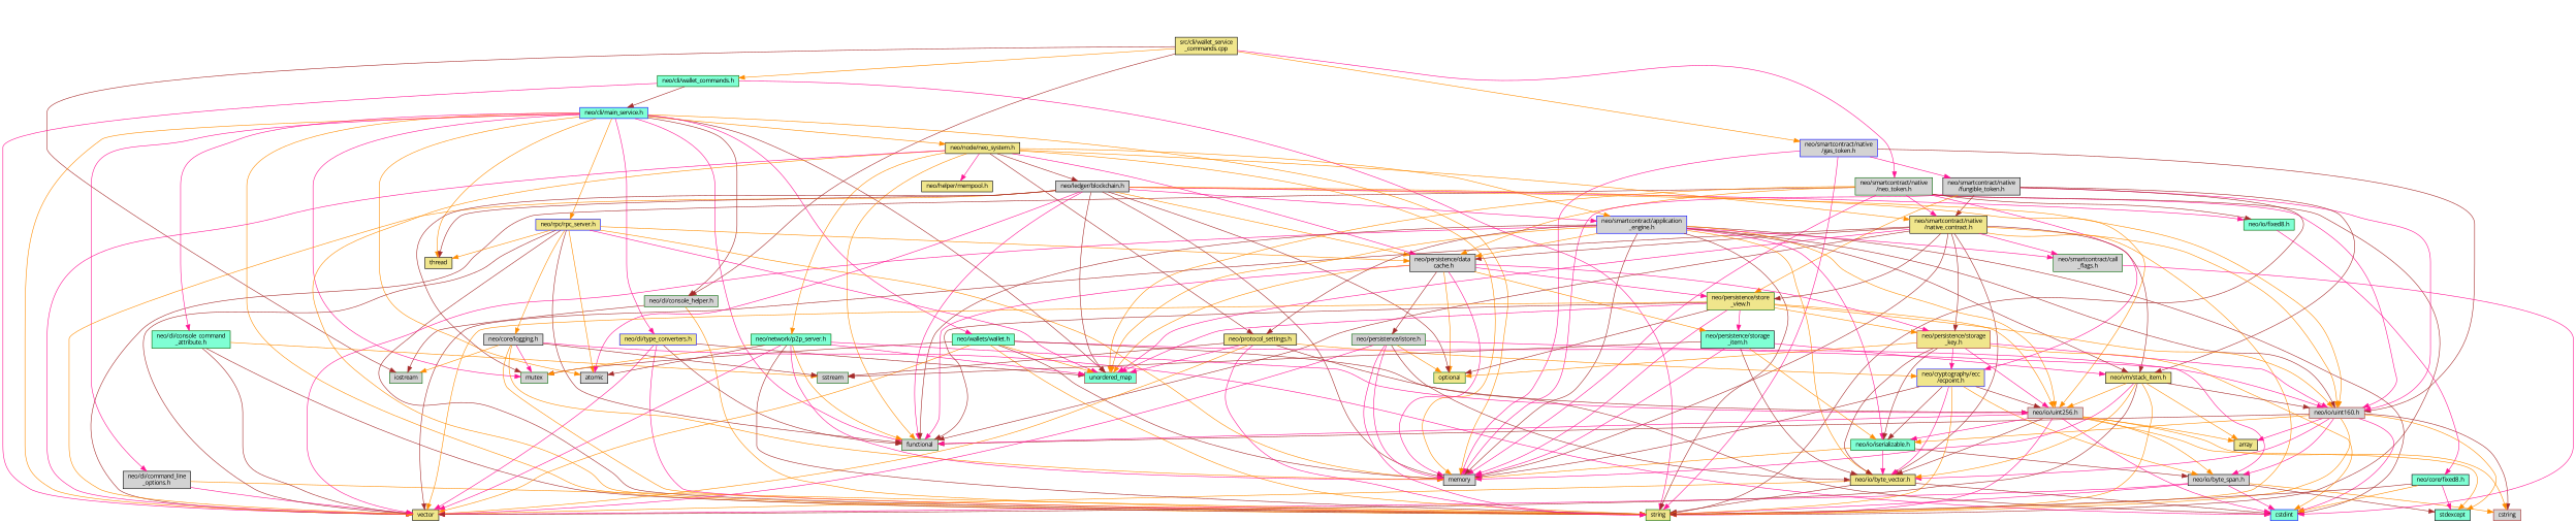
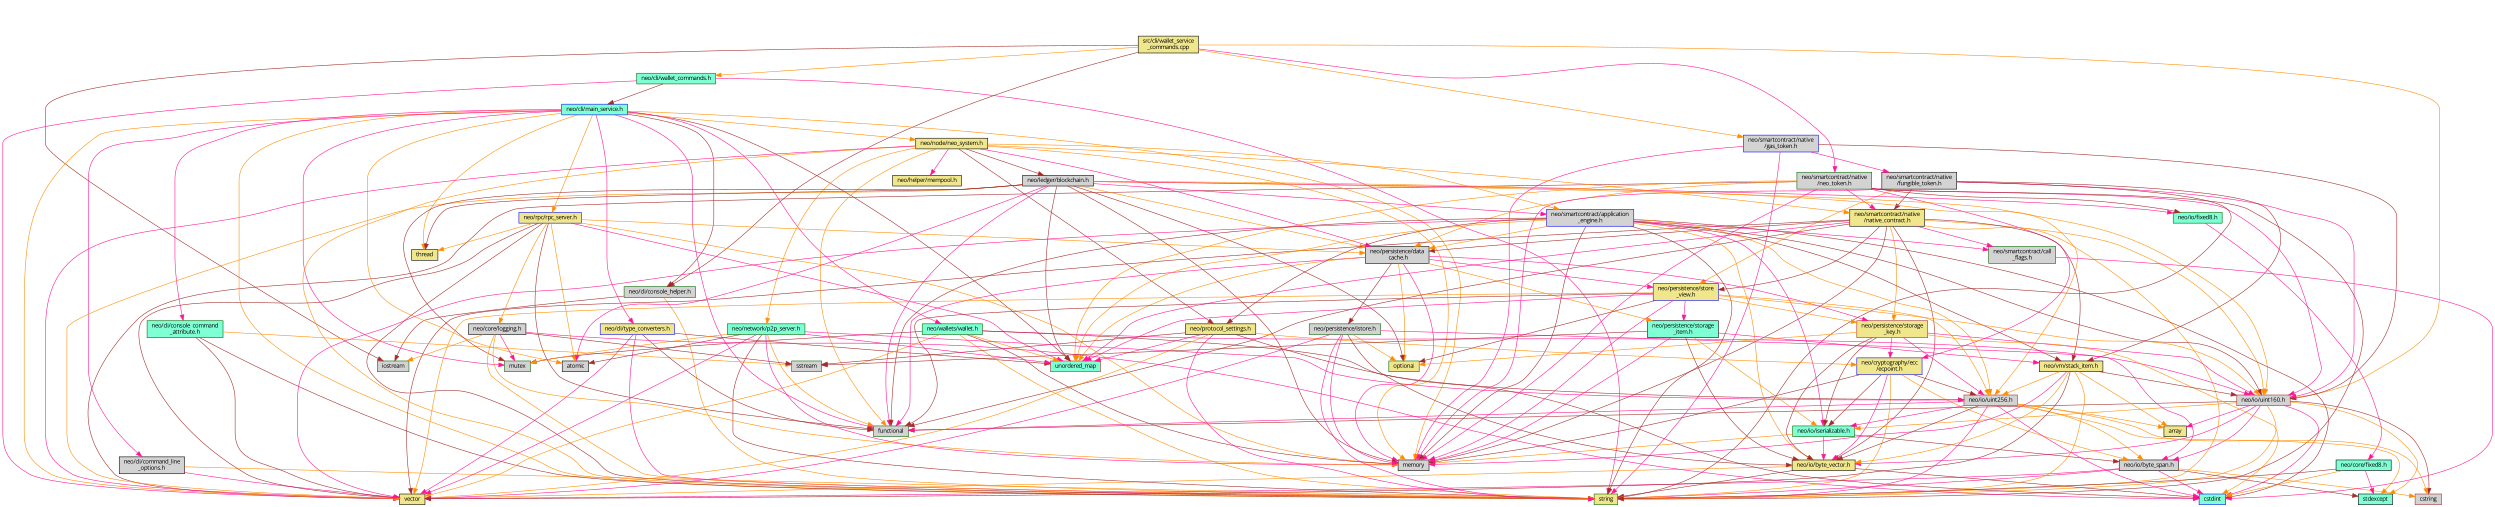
  digraph {
    fontname="Open Sans"
    node [color=black fillcolor=lightgrey fontname="Open Sans" fontsize=10 shape=box style=filled]
    edge [color=darkorange fontname="Open Sans" fontsize=10 labelfontname=Helvetica labelfontsize=10 style=solid]
    n1 [fillcolor=khaki fontcolor=black height=0.2 label="src/cli/wallet_service\l_commands.cpp" width=0.4]
    n2 [color=darkgreen height=0.2 label="neo/cli/console_helper.h" width=0.4]
    n3 [color=darkgreen height=0.2 label=iostream width=0.4]
    n4 [color=darkgreen fillcolor=aquamarine height=0.2 label="neo/cli/wallet_commands.h" width=0.4]
    n5 [color=brown height=0.2 label="neo/io/uint160.h" width=0.4]
    n6 [color=blue height=0.2 label="neo/smartcontract/native\l/gas_token.h" width=0.4]
    n7 [color=darkgreen height=0.2 label="neo/smartcontract/native\l/neo_token.h" width=0.4]
    n8 [color=darkgreen fillcolor=khaki height=0.2 label=string width=0.4]
    n9 [color=blue fillcolor=aquamarine height=0.2 label="neo/cli/main_service.h" width=0.4]
    n10 [fillcolor=khaki height=0.2 label=vector width=0.4]
    n11 [color=darkgreen height=0.2 label=functional width=0.4]
    n12 [color=blue fillcolor=aquamarine height=0.2 label=cstdint width=0.4]
    n13 [fillcolor=aquamarine height=0.2 label=stdexcept width=0.4]
    n14 [height=0.2 label="neo/io/byte_span.h" width=0.4]
    n15 [color=brown height=0.2 label=cstring width=0.4]
    n16 [fillcolor=khaki height=0.2 label="neo/io/byte_vector.h" width=0.4]
    n17 [color=darkgreen fillcolor=aquamarine height=0.2 label="neo/io/iserializable.h" width=0.4]
    n18 [fillcolor=khaki height=0.2 label=array width=0.4]
    n19 [height=0.2 label=memory width=0.4]
    n20 [height=0.2 label="neo/smartcontract/native\l/fungible_token.h" width=0.4]
    n21 [color=brown fillcolor=aquamarine height=0.2 label=unordered_map width=0.4]
    n22 [height=0.2 label="neo/persistence/data\l_cache.h" width=0.4]
    n23 [fillcolor=khaki height=0.2 label="neo/smartcontract/native\l/native_contract.h" width=0.4]
    n24 [color=darkgreen fillcolor=aquamarine height=0.2 label="neo/io/fixed8.h" width=0.4]
    n25 [color=blue fillcolor=khaki height=0.2 label="neo/cryptography/ecc\l/ecpoint.h" width=0.4]
    n26 [height=0.2 label="neo/cli/command_line\l_options.h" width=0.4]
    n27 [color=darkgreen fillcolor=aquamarine height=0.2 label="neo/cli/console_command\l_attribute.h" width=0.4]
    n28 [color=blue fillcolor=khaki height=0.2 label="neo/cli/type_converters.h" width=0.4]
    n29 [fillcolor=khaki height=0.2 label="neo/node/neo_system.h" width=0.4]
    n30 [height=0.2 label=atomic width=0.4]
    n31 [color=darkgreen height=0.2 label=mutex width=0.4]
    n32 [fillcolor=khaki height=0.2 label=thread width=0.4]
    n33 [color=blue fillcolor=khaki height=0.2 label="neo/rpc/rpc_server.h" width=0.4]
    n34 [color=darkgreen fillcolor=aquamarine height=0.2 label="neo/wallets/wallet.h" width=0.4]
    n35 [color=darkgreen height=0.2 label=sstream width=0.4]
    n36 [height=0.2 label="neo/ledger/blockchain.h" width=0.4]
    n37 [color=blue height=0.2 label="neo/smartcontract/application\l_engine.h" width=0.4]
    n38 [fillcolor=khaki height=0.2 label="neo/protocol_settings.h" width=0.4]
    n39 [fillcolor=khaki height=0.2 label="neo/helper/mempool.h" width=0.4]
    n40 [color=darkgreen fillcolor=aquamarine height=0.2 label="neo/network/p2p_server.h" width=0.4]
    n41 [height=0.2 label="neo/core/logging.h" width=0.4]
    n42 [color=brown height=0.2 label="neo/io/uint256.h" width=0.4]
    n43 [color=darkgreen fillcolor=khaki height=0.2 label=optional width=0.4]
    n44 [color=darkgreen height=0.2 label="neo/persistence/istore.h" width=0.4]
    n45 [fillcolor=aquamarine height=0.2 label="neo/persistence/storage\l_item.h" width=0.4]
    n46 [color=brown fillcolor=khaki height=0.2 label="neo/persistence/storage\l_key.h" width=0.4]
-   n47 [color=darkgreen fillcolor=khaki height=0.2 label="neo/persistence/store\l_view.h" width=0.4]
+   n47 [color=blue fillcolor=khaki height=0.2 label="neo/persistence/store\l_view.h" width=0.4]
    n48 [fillcolor=khaki height=0.2 label="neo/vm/stack_item.h" width=0.4]
    n49 [color=darkgreen height=0.2 label="neo/smartcontract/call\l_flags.h" width=0.4]
    n50 [fillcolor=aquamarine height=0.2 label="neo/core/fixed8.h" width=0.4]
    n1 -> n2 [color=brown]
    n1 -> n3 [color=brown]
    n1 -> n4
+   n1 -> n5
    n1 -> n6
    n1 -> n7 [color=deeppink]
    n2 -> n3 [color=brown]
    n2 -> n8
    n4 -> n8 [color=deeppink]
    n4 -> n9 [color=brown]
    n4 -> n10 [color=deeppink]
    n5 -> n8
    n5 -> n11 [color=brown]
    n5 -> n12 [color=deeppink]
    n5 -> n13
    n5 -> n14 [color=deeppink]
    n5 -> n15 [color=brown]
    n5 -> n16 [color=deeppink]
    n5 -> n17
    n5 -> n18 [color=deeppink]
    n6 -> n5 [color=brown]
    n6 -> n8 [color=deeppink]
    n6 -> n19 [color=deeppink]
    n6 -> n20 [color=deeppink]
    n7 -> n5 [color=deeppink]
    n7 -> n8 [color=brown]
    n7 -> n10 [color=brown]
    n7 -> n19 [color=deeppink]
    n7 -> n21
    n7 -> n22
    n7 -> n23 [color=deeppink]
    n7 -> n24 [color=brown]
    n7 -> n25 [color=deeppink]
    n9 -> n2 [color=brown]
    n9 -> n8
    n9 -> n10
    n9 -> n11 [color=deeppink]
    n9 -> n19
    n9 -> n21 [color=brown]
    n9 -> n26 [color=deeppink]
    n9 -> n27 [color=deeppink]
    n9 -> n28 [color=deeppink]
    n9 -> n29
    n9 -> n30
    n9 -> n31 [color=deeppink]
    n9 -> n32
    n9 -> n33
    n9 -> n34 [color=deeppink]
    n14 -> n8 [color=deeppink]
    n14 -> n10 [color=deeppink]
    n14 -> n12 [color=deeppink]
    n14 -> n13 [color=brown]
    n14 -> n15
    n16 -> n8 [color=brown]
    n16 -> n10
    n16 -> n12 [color=brown]
    n17 -> n14 [color=brown]
    n17 -> n16 [color=deeppink]
    n17 -> n19
    n20 -> n5 [color=deeppink]
    n20 -> n8 [color=brown]
    n20 -> n19 [color=deeppink]
    n20 -> n23 [color=brown]
    n20 -> n47
    n20 -> n48 [color=brown]
    n22 -> n11 [color=deeppink]
    n22 -> n19 [color=deeppink]
    n22 -> n21
    n22 -> n43
    n22 -> n44 [color=brown]
    n22 -> n45
    n22 -> n46 [color=deeppink]
    n22 -> n47 [color=deeppink]
    n23 -> n5
    n23 -> n8
    n23 -> n10 [color=brown]
    n23 -> n11 [color=brown]
    n23 -> n16 [color=brown]
    n23 -> n19 [color=brown]
    n23 -> n21 [color=deeppink]
    n23 -> n22 [color=brown]
-   n23 -> n46 [color=brown]
+   n23 -> n46
    n23 -> n47 [color=brown]
    n23 -> n48 [color=brown]
    n23 -> n49 [color=deeppink]
    n24 -> n50 [color=deeppink]
    n25 -> n8
    n25 -> n14
    n25 -> n16 [color=deeppink]
    n25 -> n17 [color=brown]
    n25 -> n19 [color=brown]
    n25 -> n42 [color=brown]
    n26 -> n8
    n26 -> n10 [color=deeppink]
    n27 -> n8 [color=brown]
    n27 -> n10 [color=brown]
    n27 -> n35
    n28 -> n8 [color=deeppink]
    n28 -> n10 [color=deeppink]
    n28 -> n11 [color=brown]
    n28 -> n21 [color=brown]
    n29 -> n8
    n29 -> n10 [color=deeppink]
    n29 -> n11
    n29 -> n19
    n29 -> n22 [color=deeppink]
    n29 -> n23
    n29 -> n36 [color=brown]
    n29 -> n37
    n29 -> n38 [color=brown]
    n29 -> n39 [color=deeppink]
    n29 -> n40
    n33 -> n8 [color=brown]
    n33 -> n10 [color=brown]
    n33 -> n11 [color=brown]
    n33 -> n19
    n33 -> n21 [color=deeppink]
    n33 -> n22
    n33 -> n30
    n33 -> n32
    n33 -> n41
    n34 -> n5 [color=deeppink]
    n34 -> n8
    n34 -> n10
    n34 -> n19 [color=brown]
    n34 -> n21
    n34 -> n31 [color=brown]
    n34 -> n42 [color=brown]
    n36 -> n5
    n36 -> n10
    n36 -> n11 [color=deeppink]
    n36 -> n19 [color=brown]
    n36 -> n21 [color=brown]
    n36 -> n22
    n36 -> n24 [color=deeppink]
    n36 -> n30 [color=deeppink]
    n36 -> n31 [color=brown]
    n36 -> n32 [color=brown]
    n36 -> n37 [color=deeppink]
    n36 -> n42
    n36 -> n43 [color=brown]
    n37 -> n5 [color=brown]
    n37 -> n8 [color=brown]
    n37 -> n10 [color=deeppink]
    n37 -> n11 [color=brown]
    n37 -> n12 [color=brown]
    n37 -> n16
    n37 -> n17 [color=deeppink]
    n37 -> n19 [color=brown]
    n37 -> n21
    n37 -> n22
    n37 -> n38 [color=brown]
    n37 -> n42
    n37 -> n48 [color=brown]
    n37 -> n49 [color=deeppink]
    n38 -> n8 [color=deeppink]
    n38 -> n10
    n38 -> n12 [color=brown]
    n38 -> n21 [color=deeppink]
    n38 -> n25
    n38 -> n35 [color=brown]
    n40 -> n8 [color=brown]
    n40 -> n10 [color=deeppink]
    n40 -> n11
    n40 -> n19 [color=deeppink]
    n40 -> n21 [color=deeppink]
    n40 -> n30 [color=brown]
    n40 -> n31
    n40 -> n42 [color=deeppink]
    n41 -> n3
    n41 -> n8
    n41 -> n12 [color=deeppink]
    n41 -> n19
    n41 -> n31 [color=deeppink]
    n41 -> n35 [color=brown]
    n42 -> n8 [color=deeppink]
    n42 -> n11 [color=deeppink]
    n42 -> n12 [color=deeppink]
    n42 -> n13
    n42 -> n14
    n42 -> n15
    n42 -> n16 [color=brown]
    n42 -> n17 [color=deeppink]
    n42 -> n18
    n44 -> n8 [color=deeppink]
    n44 -> n10 [color=deeppink]
    n44 -> n14 [color=deeppink]
    n44 -> n16 [color=brown]
    n44 -> n19 [color=deeppink]
    n44 -> n43
    n45 -> n16 [color=brown]
    n45 -> n17
    n45 -> n19 [color=deeppink]
    n45 -> n35 [color=brown]
    n45 -> n48 [color=deeppink]
    n46 -> n5 [color=deeppink]
    n46 -> n12
    n46 -> n16 [color=brown]
    n46 -> n17 [color=brown]
    n46 -> n25 [color=deeppink]
    n46 -> n42 [color=deeppink]
    n46 -> n43
    n47 -> n5
    n47 -> n10
    n47 -> n11 [color=brown]
    n47 -> n19 [color=deeppink]
    n47 -> n21 [color=deeppink]
    n47 -> n42
    n47 -> n43 [color=brown]
    n47 -> n45 [color=deeppink]
    n47 -> n46
    n48 -> n5 [color=brown]
    n48 -> n8
    n48 -> n10 [color=brown]
    n48 -> n16
    n48 -> n18
    n48 -> n19 [color=deeppink]
    n48 -> n42
    n49 -> n12 [color=deeppink]
    n50 -> n8 [color=brown]
    n50 -> n12
    n50 -> n13 [color=deeppink]
  }
